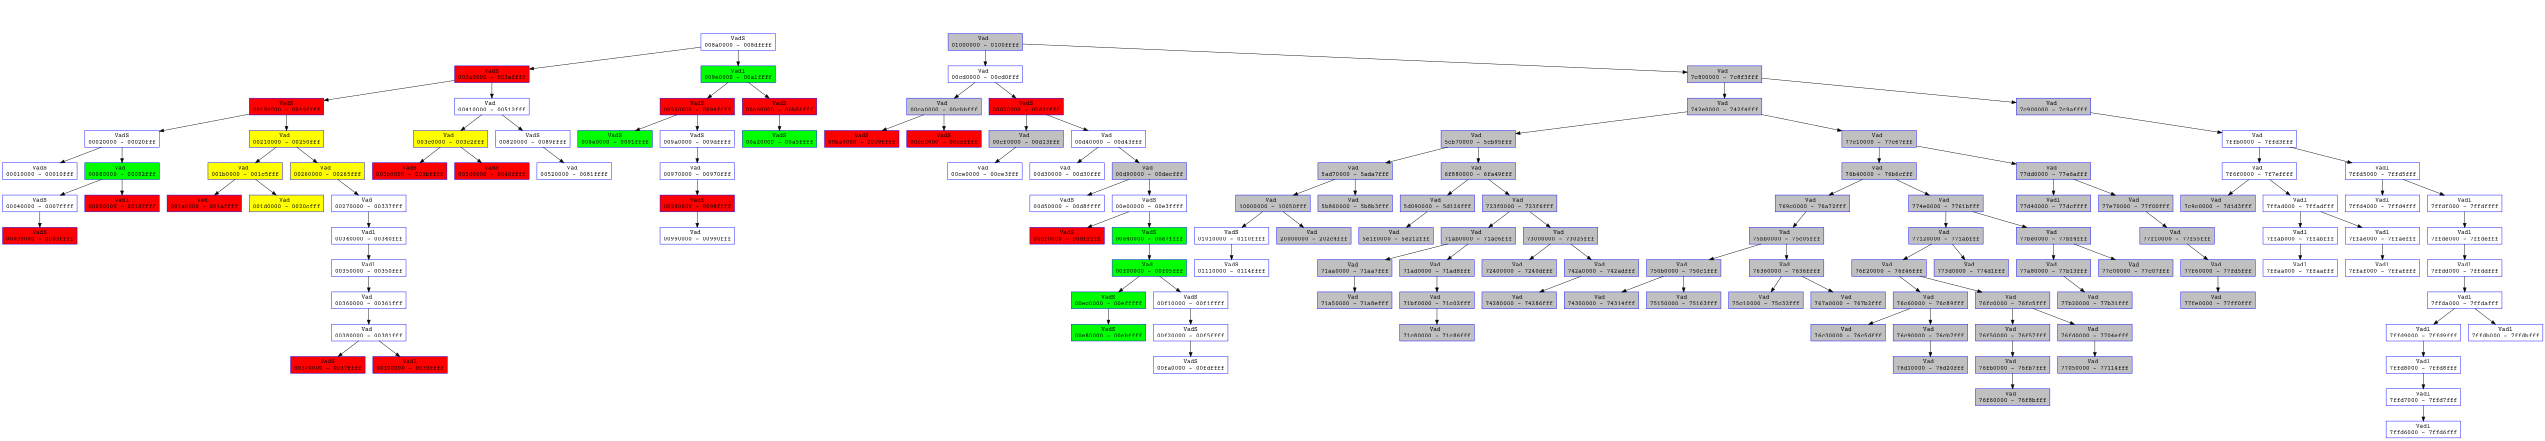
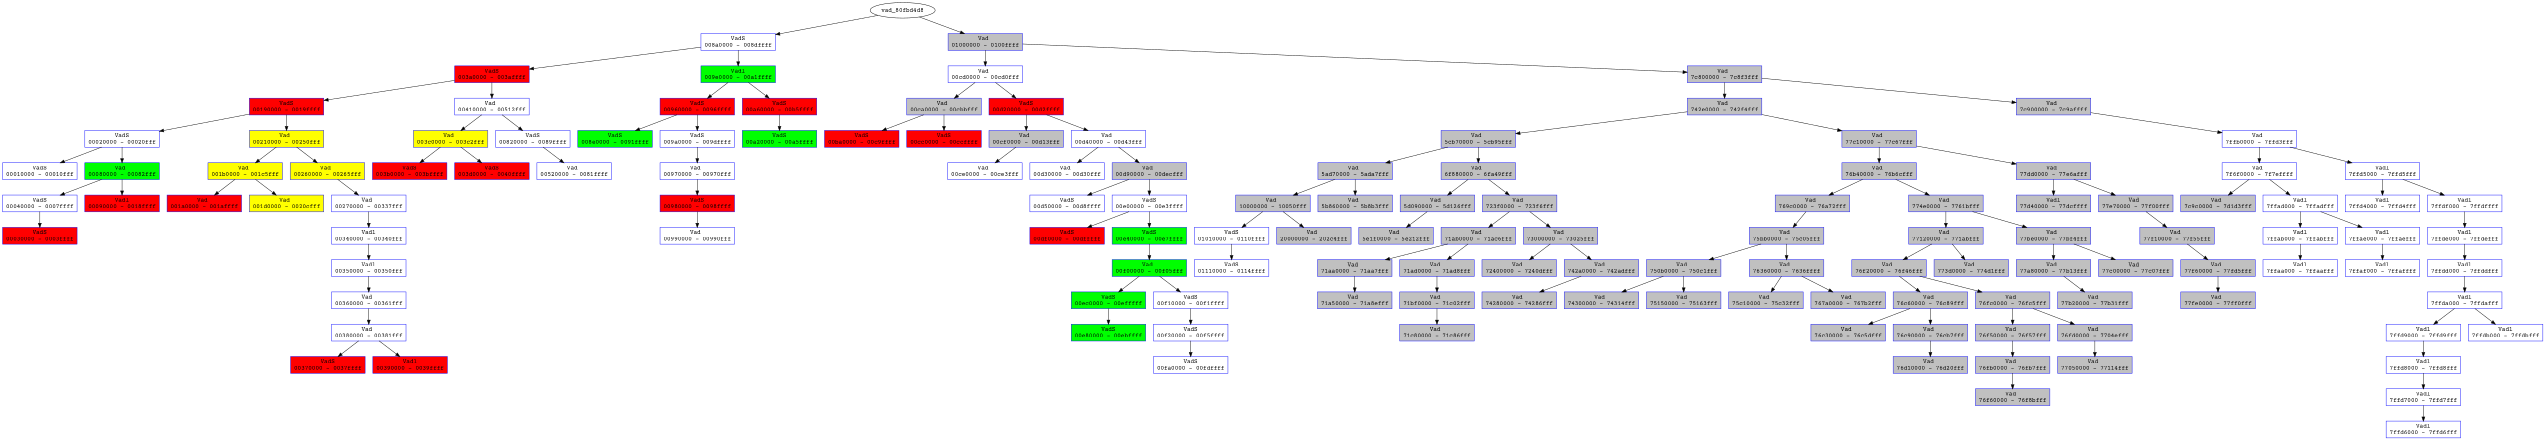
  digraph {
    rankdir=TB
    fontname="Courier Prime"
    node [color=blue fillcolor=gray shape=record style=filled fontname="Courier Prime"]
    edge [fontname="Courier Prime"]
    n1 [fillcolor=white label="{ VadS\n008a0000 - 008dffff }"]
+   vad_80fbd4d8 [color="" fillcolor="" shape="" style=""]
    n3 [label="{ Vad \n01000000 - 0100ffff }"]
    n4 [fillcolor=red label="{ VadS\n003a0000 - 003affff }"]
    n5 [fillcolor=green label="{ Vadl\n009e0000 - 00a1ffff }"]
    n6 [fillcolor=red label="{ VadS\n00190000 - 0019ffff }"]
    n7 [fillcolor=white label="{ Vad \n00410000 - 00512fff }"]
    n8 [fillcolor=white label="{ VadS\n00020000 - 00020fff }"]
    n9 [fillcolor=yellow label="{ Vad \n00210000 - 00250fff }"]
    n10 [fillcolor=white label="{ VadS\n00010000 - 00010fff }"]
    n11 [fillcolor=green label="{ Vad \n00080000 - 00082fff }"]
    n12 [fillcolor=white label="{ VadS\n00040000 - 0007ffff }"]
    n13 [fillcolor=red label="{ Vadl\n00090000 - 0018ffff }"]
    n14 [fillcolor=red label="{ VadS\n00030000 - 0003ffff }"]
    n15 [fillcolor=yellow label="{ Vad \n001b0000 - 001c5fff }"]
    n16 [fillcolor=yellow label="{ Vad \n00260000 - 00265fff }"]
    n17 [fillcolor=red label="{ Vad \n001a0000 - 001affff }"]
    n18 [fillcolor=yellow label="{ Vad \n001d0000 - 0020cfff }"]
    n19 [fillcolor=white label="{ Vad \n00270000 - 00337fff }"]
    n20 [fillcolor=white label="{ Vadl\n00340000 - 00340fff }"]
    n21 [fillcolor=white label="{ Vadl\n00350000 - 00350fff }"]
    n22 [fillcolor=white label="{ Vad \n00360000 - 00361fff }"]
    n23 [fillcolor=white label="{ Vad \n00380000 - 00381fff }"]
    n24 [fillcolor=red label="{ VadS\n00370000 - 0037ffff }"]
    n25 [fillcolor=red label="{ Vadl\n00390000 - 0039ffff }"]
    n26 [fillcolor=yellow label="{ Vad \n003c0000 - 003c2fff }"]
    n27 [fillcolor=white label="{ VadS\n00820000 - 0089ffff }"]
    n28 [fillcolor=red label="{ VadS\n003b0000 - 003bffff }"]
    n29 [fillcolor=red label="{ VadS\n003d0000 - 0040ffff }"]
    n30 [fillcolor=white label="{ Vad \n00520000 - 0081ffff }"]
    n31 [fillcolor=red label="{ VadS\n00960000 - 0096ffff }"]
    n32 [fillcolor=red label="{ VadS\n00a60000 - 00b5ffff }"]
    n33 [fillcolor=green label="{ VadS\n008e0000 - 0091ffff }"]
    n34 [fillcolor=white label="{ VadS\n009a0000 - 009dffff }"]
    n35 [fillcolor=white label="{ Vad \n00970000 - 00970fff }"]
    n36 [fillcolor=red label="{ VadS\n00980000 - 0098ffff }"]
    n37 [fillcolor=white label="{ Vad \n00990000 - 00990fff }"]
    n38 [fillcolor=green label="{ VadS\n00a20000 - 00a5ffff }"]
    n39 [fillcolor=white label="{ Vad \n00cd0000 - 00cd0fff }"]
    n40 [label="{ Vad \n7c800000 - 7c8f3fff }"]
    n41 [label="{ Vad \n00ca0000 - 00cbbfff }"]
    n42 [fillcolor=red label="{ VadS\n00d20000 - 00d2ffff }"]
    n43 [fillcolor=red label="{ VadS\n00ba0000 - 00c9ffff }"]
    n44 [fillcolor=red label="{ VadS\n00cc0000 - 00ccffff }"]
    n45 [label="{ Vad \n00cf0000 - 00d13fff }"]
    n46 [fillcolor=white label="{ Vad \n00d40000 - 00d43fff }"]
    n47 [fillcolor=white label="{ Vad \n00ce0000 - 00ce3fff }"]
    n48 [fillcolor=white label="{ Vad \n00d30000 - 00d30fff }"]
    n49 [label="{ Vad \n00d90000 - 00decfff }"]
    n50 [fillcolor=white label="{ VadS\n00d50000 - 00d8ffff }"]
    n51 [fillcolor=white label="{ VadS\n00e00000 - 00e3ffff }"]
    n52 [fillcolor=red label="{ VadS\n00df0000 - 00dfffff }"]
    n53 [fillcolor=green label="{ VadS\n00e40000 - 00e7ffff }"]
    n54 [fillcolor=green label="{ Vad \n00f00000 - 00f05fff }"]
    n55 [fillcolor=green label="{ VadS\n00ec0000 - 00efffff }"]
    n56 [fillcolor=white label="{ VadS\n00f10000 - 00f1ffff }"]
    n57 [fillcolor=green label="{ VadS\n00e80000 - 00ebffff }"]
    n58 [fillcolor=white label="{ VadS\n00f20000 - 00f5ffff }"]
    n59 [fillcolor=white label="{ VadS\n00fa0000 - 00fdffff }"]
    n60 [label="{ Vad \n742e0000 - 742f4fff }"]
    n61 [label="{ Vad \n7c900000 - 7c9affff }"]
    n62 [label="{ Vad \n5cb70000 - 5cb95fff }"]
    n63 [label="{ Vad \n77c10000 - 77c67fff }"]
    n64 [label="{ Vad \n5ad70000 - 5ada7fff }"]
    n65 [label="{ Vad \n6f880000 - 6fa49fff }"]
    n66 [label="{ Vad \n10000000 - 10050fff }"]
    n67 [label="{ Vad \n5b860000 - 5b8b3fff }"]
    n68 [fillcolor=white label="{ VadS\n01010000 - 0110ffff }"]
    n69 [label="{ Vad \n20000000 - 202c4fff }"]
    n70 [fillcolor=white label="{ VadS\n01110000 - 0114ffff }"]
    n71 [label="{ Vad \n5d090000 - 5d126fff }"]
    n72 [label="{ Vad \n723f0000 - 723f6fff }"]
    n73 [label="{ Vad \n5e1f0000 - 5e212fff }"]
    n74 [label="{ Vad \n71ab0000 - 71ac6fff }"]
    n75 [label="{ Vad \n73000000 - 73025fff }"]
    n76 [label="{ Vad \n71aa0000 - 71aa7fff }"]
    n77 [label="{ Vad \n71ad0000 - 71ad8fff }"]
    n78 [label="{ Vad \n71a50000 - 71a8efff }"]
    n79 [label="{ Vad \n71bf0000 - 71c02fff }"]
    n80 [label="{ Vad \n71c80000 - 71c86fff }"]
    n81 [label="{ Vad \n72400000 - 7240dfff }"]
    n82 [label="{ Vad \n742a0000 - 742adfff }"]
    n83 [label="{ Vad \n74280000 - 74286fff }"]
    n84 [label="{ Vad \n76b40000 - 76b6cfff }"]
    n85 [label="{ Vad \n77dd0000 - 77e6afff }"]
    n86 [label="{ Vad \n769c0000 - 76a72fff }"]
    n87 [label="{ Vad \n774e0000 - 7761bfff }"]
    n88 [label="{ Vad \n75bb0000 - 75c05fff }"]
    n89 [label="{ Vad \n750b0000 - 750c1fff }"]
    n90 [label="{ Vad \n76360000 - 7636ffff }"]
    n91 [label="{ Vad \n74300000 - 74314fff }"]
    n92 [label="{ Vad \n75150000 - 75163fff }"]
    n93 [label="{ Vad \n75c10000 - 75c32fff }"]
    n94 [label="{ Vad \n767a0000 - 767b2fff }"]
    n95 [label="{ Vad \n77120000 - 771abfff }"]
    n96 [label="{ Vad \n77be0000 - 77bf4fff }"]
    n97 [label="{ Vad \n76f20000 - 76f46fff }"]
    n98 [label="{ Vad \n773d0000 - 774d1fff }"]
    n99 [label="{ Vad \n76c60000 - 76c89fff }"]
    n100 [label="{ Vad \n76fc0000 - 76fc5fff }"]
    n101 [label="{ Vad \n76c30000 - 76c5dfff }"]
    n102 [label="{ Vad \n76c90000 - 76cb7fff }"]
    n103 [label="{ Vad \n76d10000 - 76d20fff }"]
    n104 [label="{ Vad \n76f50000 - 76f57fff }"]
    n105 [label="{ Vad \n76fd0000 - 7704efff }"]
    n106 [label="{ Vad \n76fb0000 - 76fb7fff }"]
    n107 [label="{ Vad \n76f60000 - 76f8bfff }"]
    n108 [label="{ Vad \n77050000 - 77114fff }"]
    n109 [label="{ Vad \n77a80000 - 77b13fff }"]
    n110 [label="{ Vad \n77c00000 - 77c07fff }"]
    n111 [label="{ Vad \n77b20000 - 77b31fff }"]
    n112 [label="{ Vadl\n77d40000 - 77dcffff }"]
    n113 [label="{ Vad \n77e70000 - 77f00fff }"]
    n114 [label="{ Vad \n77f10000 - 77f55fff }"]
    n115 [label="{ Vad \n77f60000 - 77fd5fff }"]
    n116 [label="{ Vad \n77fe0000 - 77ff0fff }"]
    n117 [fillcolor=white label="{ Vad \n7ffb0000 - 7ffd3fff }"]
    n118 [fillcolor=white label="{ Vad \n7f6f0000 - 7f7effff }"]
    n119 [fillcolor=white label="{ Vadl\n7ffd5000 - 7ffd5fff }"]
    n120 [label="{ Vad \n7c9c0000 - 7d1d3fff }"]
    n121 [fillcolor=white label="{ Vadl\n7ffad000 - 7ffadfff }"]
    n122 [fillcolor=white label="{ Vadl\n7ffab000 - 7ffabfff }"]
    n123 [fillcolor=white label="{ Vadl\n7ffae000 - 7ffaefff }"]
    n124 [fillcolor=white label="{ Vadl\n7ffaa000 - 7ffaafff }"]
    n125 [fillcolor=white label="{ Vadl\n7ffaf000 - 7ffaffff }"]
    n126 [fillcolor=white label="{ Vadl\n7ffd4000 - 7ffd4fff }"]
    n127 [fillcolor=white label="{ Vadl\n7ffdf000 - 7ffdffff }"]
    n128 [fillcolor=white label="{ Vadl\n7ffde000 - 7ffdefff }"]
    n129 [fillcolor=white label="{ Vadl\n7ffdd000 - 7ffddfff }"]
    n130 [fillcolor=white label="{ Vadl\n7ffda000 - 7ffdafff }"]
    n131 [fillcolor=white label="{ Vadl\n7ffd9000 - 7ffd9fff }"]
    n132 [fillcolor=white label="{ Vadl\n7ffdb000 - 7ffdbfff }"]
    n133 [fillcolor=white label="{ Vadl\n7ffd8000 - 7ffd8fff }"]
    n134 [fillcolor=white label="{ Vadl\n7ffd7000 - 7ffd7fff }"]
    n135 [fillcolor=white label="{ Vadl\n7ffd6000 - 7ffd6fff }"]
    n1 -> n4
    n1 -> n5
+   vad_80fbd4d8 -> n1
+   vad_80fbd4d8 -> n3
    n3 -> n39
    n3 -> n40
    n4 -> n6
    n4 -> n7
    n5 -> n31
    n5 -> n32
    n6 -> n8
    n6 -> n9
    n7 -> n26
    n7 -> n27
    n8 -> n10
    n8 -> n11
    n9 -> n15
    n9 -> n16
    n11 -> n12
    n11 -> n13
    n12 -> n14
    n15 -> n17
    n15 -> n18
    n16 -> n19
    n19 -> n20
    n20 -> n21
    n21 -> n22
    n22 -> n23
    n23 -> n24
    n23 -> n25
    n26 -> n28
    n26 -> n29
    n27 -> n30
    n31 -> n33
    n31 -> n34
    n32 -> n38
    n34 -> n35
    n35 -> n36
    n36 -> n37
    n39 -> n41
    n39 -> n42
    n40 -> n60
    n40 -> n61
    n41 -> n43
    n41 -> n44
    n42 -> n45
    n42 -> n46
    n45 -> n47
    n46 -> n48
    n46 -> n49
    n49 -> n50
    n49 -> n51
    n51 -> n52
    n51 -> n53
    n53 -> n54
    n54 -> n55
    n54 -> n56
    n55 -> n57
    n56 -> n58
    n58 -> n59
    n60 -> n62
    n60 -> n63
    n61 -> n117
    n62 -> n64
    n62 -> n65
    n63 -> n84
    n63 -> n85
    n64 -> n66
    n64 -> n67
    n65 -> n71
    n65 -> n72
    n66 -> n68
    n66 -> n69
    n68 -> n70
    n71 -> n73
    n72 -> n74
    n72 -> n75
    n74 -> n76
    n74 -> n77
    n75 -> n81
    n75 -> n82
    n76 -> n78
    n77 -> n79
    n79 -> n80
    n82 -> n83
    n84 -> n86
    n84 -> n87
    n85 -> n112
    n85 -> n113
    n86 -> n88
    n87 -> n95
    n87 -> n96
    n88 -> n89
    n88 -> n90
    n89 -> n91
    n89 -> n92
    n90 -> n93
    n90 -> n94
    n95 -> n97
    n95 -> n98
    n96 -> n109
    n96 -> n110
    n97 -> n99
    n97 -> n100
    n99 -> n101
    n99 -> n102
    n100 -> n104
    n100 -> n105
    n102 -> n103
    n104 -> n106
    n105 -> n108
    n106 -> n107
    n109 -> n111
    n113 -> n114
    n114 -> n115
    n115 -> n116
    n117 -> n118
    n117 -> n119
    n118 -> n120
    n118 -> n121
    n119 -> n126
    n119 -> n127
    n121 -> n122
    n121 -> n123
    n122 -> n124
    n123 -> n125
    n127 -> n128
    n128 -> n129
    n129 -> n130
    n130 -> n131
    n130 -> n132
    n131 -> n133
    n133 -> n134
    n134 -> n135
  }
